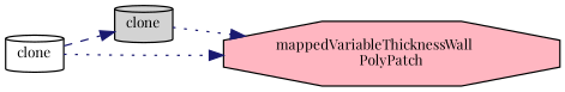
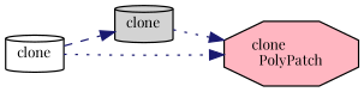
  digraph {
    rankdir=LR
    fontname="Playfair Display"
    node [color=black fontname="Playfair Display" fontsize=10 shape=cylinder style=filled]
    edge [color=midnightblue fontname="Playfair Display" fontsize=10 labelfontname=FreeSans labelfontsize=10 style=dotted]
    n1 [fillcolor=white fontcolor=black height=0.2 label=clone width=0.4]
    n2 [height=0.2 label=clone width=0.4 fillcolor=lightgrey]
-   n3 [height=0.2 label="mappedVariableThicknessWall\lPolyPatch" shape=octagon width=0.4 fillcolor=lightpink]
+   n3 [height=0.2 label="clone\lPolyPatch" shape=octagon width=0.4 fillcolor=lightpink]
    n1 -> n2 [style=dashed]
    n1 -> n3
    n2 -> n3
  }
